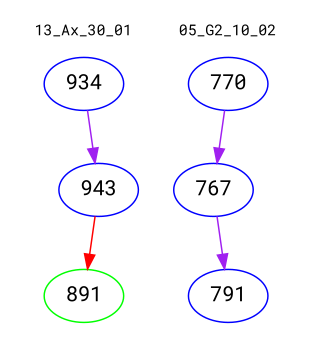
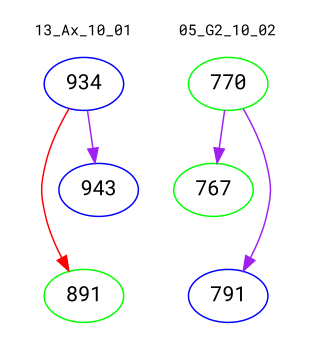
  digraph {
    fontname="Roboto Mono"
    node [color=blue fontname="Roboto Mono"]
    edge [color=purple fontname="Roboto Mono"]
    n1 [label=934]
    n2 [color=green label=891]
    n3 [label=943]
-   n4 [label=770]
-   n5 [label=767]
+   n4 [color=green label=770]
+   n5 [color=green label=767]
    n6 [label=791]
    subgraph cluster_1 {
      color=white
      fontsize=10
-     label="13_Ax_30_01"
+     label="13_Ax_10_01"
      n1
      n2
      n3
    }
    subgraph cluster_2 {
      color=white
      fontsize=10
      label="05_G2_10_02"
      n4
      n5
      n6
    }
-   n3 -> n2 [color=red]
+   n1 -> n2 [color=red]
    n1 -> n3
    n4 -> n5
-   n5 -> n6
+   n4 -> n6
  }
